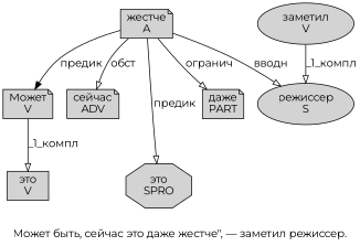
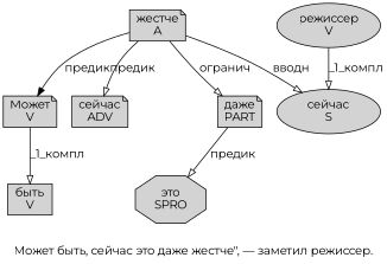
  digraph {
    fontname=Montserrat
    label="Может быть, сейчас это даже жестче\", — заметил режиссер."
    node [fillcolor=lightgray fontname=Montserrat penwidth=1 shape=note style=filled]
    edge [arrowhead=onormal fontname=Montserrat]
    n1 [label="Может\nV"]
-   n2 [label="это\nV" shape=box]
+   n2 [label="быть\nV" shape=box]
    n3 [label="сейчас\nADV"]
    n4 [label="это\nSPRO" shape=octagon]
    n5 [label="даже\nPART"]
    n6 [label="жестче\nA"]
-   n7 [label="режиссер\nS" shape=ellipse]
-   n8 [label="заметил\nV" shape=ellipse]
+   n7 [label="сейчас\nS" shape=ellipse]
+   n8 [label="режиссер\nV" shape=ellipse]
    n1 -> n2 [label="_1_компл"]
    n6 -> n1 [arrowhead=normal label="предик"]
-   n6 -> n3 [label="обст"]
-   n6 -> n4 [label="предик"]
+   n6 -> n3 [label="предик"]
+   n5 -> n4 [label="предик"]
    n6 -> n5 [label="огранич"]
    n6 -> n7 [label="вводн"]
    n8 -> n7 [label="_1_компл"]
  }
